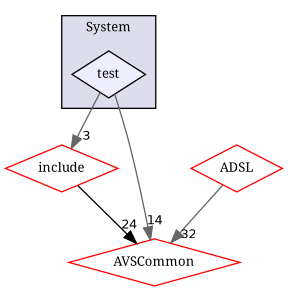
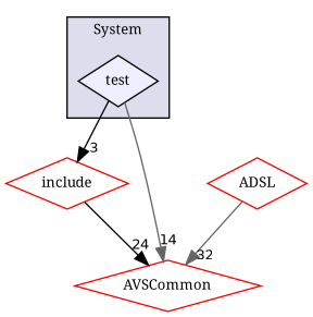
  digraph {
    compound=true
    fontname="Noto Serif"
    node [fillcolor=white fontname="Noto Serif" fontsize=10 shape=diamond style=filled color=red]
    edge [color=black fontname="Noto Serif" labeldistance=1.5 labelfontname=Helvetica labelfontsize=10]
    n1 [fillcolor="#eeeeff" label=test pencolor=black color=""]
    n2 [label=include]
    n3 [label=AVSCommon]
    n4 [label=ADSL]
    subgraph cluster_1 {
      bgcolor="#ddddee"
      fontsize=10
      label=System
      pencolor=black
      n1
    }
-   n1 -> n2 [color=gray40 headlabel=3]
+   n1 -> n2 [headlabel=3]
    n1 -> n3 [color=gray40 headlabel=14]
    n2 -> n3 [headlabel=24]
    n4 -> n3 [color=gray40 headlabel=32]
  }
